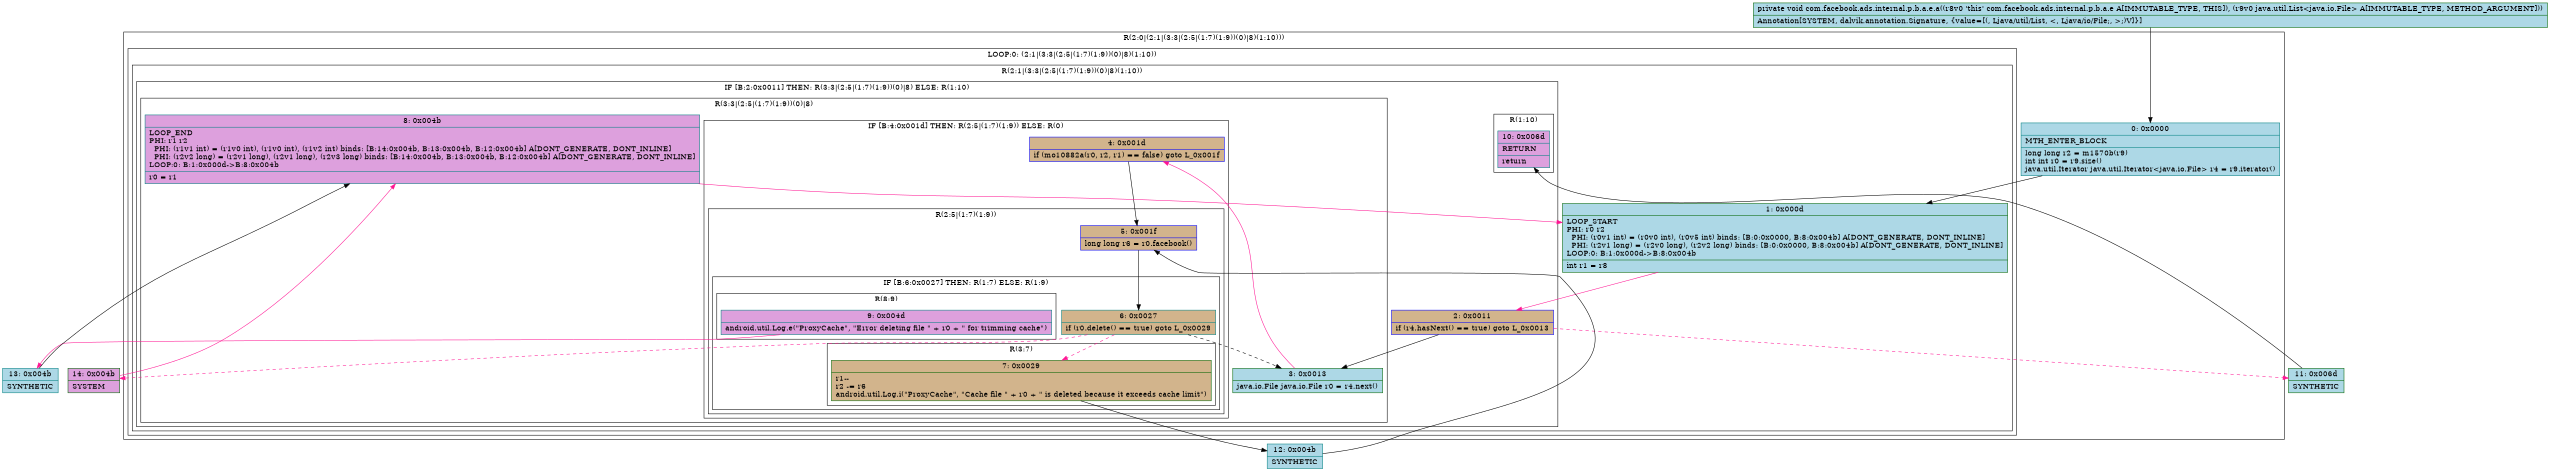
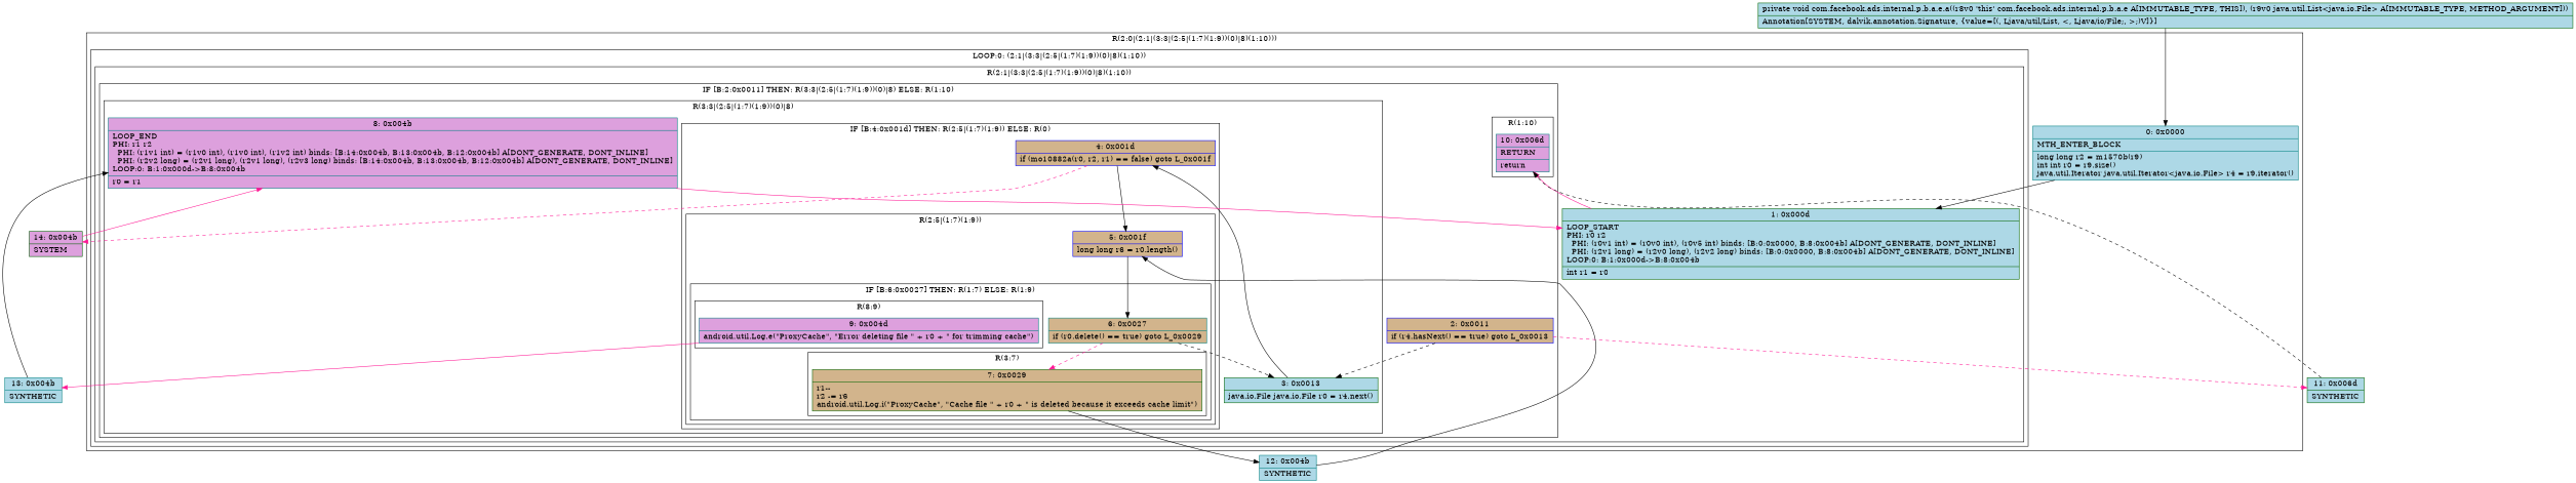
  digraph {
    node [color=teal fillcolor=lightblue shape=record style=filled]
    edge [color=black]
    n1 [color=darkgreen fillcolor=tan label="{7\:\ 0x0029|r1\-\-\lr2 \-= r6\landroid.util.Log.i(\"ProxyCache\", \"Cache file \" + r0 + \" is deleted because it exceeds cache limit\")\l}"]
    n2 [fillcolor=plum label="{9\:\ 0x004d|android.util.Log.e(\"ProxyCache\", \"Error deleting file \" + r0 + \" for trimming cache\")\l}"]
    n3 [fillcolor=tan label="{6\:\ 0x0027|if (r0.delete() == true) goto L_0x0029\l}"]
-   n4 [color=blue fillcolor=tan label="{5\:\ 0x001f|long long r6 = r0.facebook()\l}"]
+   n4 [color=blue fillcolor=tan label="{5\:\ 0x001f|long long r6 = r0.length()\l}"]
    n5 [color=blue fillcolor=tan label="{4\:\ 0x001d|if (mo10882a(r0, r2, r1) == false) goto L_0x001f\l}"]
    n6 [color=darkgreen label="{3\:\ 0x0013|java.io.File java.io.File r0 = r4.next()\l}"]
    n7 [fillcolor=plum label="{8\:\ 0x004b|LOOP_END\lPHI: r1 r2 \l  PHI: (r1v1 int) = (r1v0 int), (r1v0 int), (r1v2 int) binds: [B:14:0x004b, B:13:0x004b, B:12:0x004b] A[DONT_GENERATE, DONT_INLINE]\l  PHI: (r2v2 long) = (r2v1 long), (r2v1 long), (r2v3 long) binds: [B:14:0x004b, B:13:0x004b, B:12:0x004b] A[DONT_GENERATE, DONT_INLINE]\lLOOP:0: B:1:0x000d\-\>B:8:0x004b\l|r0 = r1\l}"]
    n8 [fillcolor=plum label="{10\:\ 0x006d|RETURN\l|return\l}"]
    n9 [color=blue fillcolor=tan label="{2\:\ 0x0011|if (r4.hasNext() == true) goto L_0x0013\l}"]
-   n10 [color=darkgreen label="{1\:\ 0x000d|LOOP_START\lPHI: r0 r2 \l  PHI: (r0v1 int) = (r0v0 int), (r0v5 int) binds: [B:0:0x0000, B:8:0x004b] A[DONT_GENERATE, DONT_INLINE]\l  PHI: (r2v1 long) = (r2v0 long), (r2v2 long) binds: [B:0:0x0000, B:8:0x004b] A[DONT_GENERATE, DONT_INLINE]\lLOOP:0: B:1:0x000d\-\>B:8:0x004b\l|int r1 = r8\l}"]
+   n10 [color=darkgreen label="{1\:\ 0x000d|LOOP_START\lPHI: r0 r2 \l  PHI: (r0v1 int) = (r0v0 int), (r0v5 int) binds: [B:0:0x0000, B:8:0x004b] A[DONT_GENERATE, DONT_INLINE]\l  PHI: (r2v1 long) = (r2v0 long), (r2v2 long) binds: [B:0:0x0000, B:8:0x004b] A[DONT_GENERATE, DONT_INLINE]\lLOOP:0: B:1:0x000d\-\>B:8:0x004b\l|int r1 = r0\l}"]
    n11 [label="{0\:\ 0x0000|MTH_ENTER_BLOCK\l|long long r2 = m1570b(r9)\lint int r0 = r9.size()\ljava.util.Iterator java.util.Iterator\<java.io.File\> r4 = r9.iterator()\l}"]
    n12 [label="{12\:\ 0x004b|SYNTHETIC\l}"]
    n13 [label="{13\:\ 0x004b|SYNTHETIC\l}"]
    n14 [color=darkgreen fillcolor=plum label="{14\:\ 0x004b|SYSTEM\l}"]
    n15 [color=darkgreen label="{11\:\ 0x006d|SYNTHETIC\l}"]
    n16 [color=darkgreen label="{private void com.facebook.ads.internal.p.b.a.e.a((r8v0 'this' com.facebook.ads.internal.p.b.a.e A[IMMUTABLE_TYPE, THIS]), (r9v0 java.util.List\<java.io.File\> A[IMMUTABLE_TYPE, METHOD_ARGUMENT]))  | Annotation[SYSTEM, dalvik.annotation.Signature, \{value=[(, Ljava\/util\/List, \<, Ljava\/io\/File;, \>;)V]\}]\l}"]
    subgraph cluster_1 {
      label="R(2:0|(2:1|(3:3|(2:5|(1:7)(1:9))(0)|8)(1:10)))"
      n11
      subgraph cluster_2 {
        label="LOOP:0: (2:1|(3:3|(2:5|(1:7)(1:9))(0)|8)(1:10))"
        subgraph cluster_3 {
          label="R(2:1|(3:3|(2:5|(1:7)(1:9))(0)|8)(1:10))"
          n10
          subgraph cluster_4 {
            label="IF [B:2:0x0011] THEN: R(3:3|(2:5|(1:7)(1:9))(0)|8) ELSE: R(1:10)"
            n9
            subgraph cluster_5 {
              label="R(3:3|(2:5|(1:7)(1:9))(0)|8)"
              n6
              n7
              subgraph cluster_6 {
                label="IF [B:4:0x001d] THEN: R(2:5|(1:7)(1:9)) ELSE: R(0)"
                n5
                subgraph cluster_7 {
                  label="R(2:5|(1:7)(1:9))"
                  n4
                  subgraph cluster_8 {
                    label="IF [B:6:0x0027] THEN: R(1:7) ELSE: R(1:9)"
                    n3
                    subgraph cluster_9 {
                      label="R(3:7)"
                      n1
                    }
                    subgraph cluster_10 {
                      label="R(8:9)"
                      n2
                    }
                  }
                }
                subgraph cluster_11 {
                  label="R(0)"
                }
              }
            }
            subgraph cluster_12 {
              label="R(1:10)"
              n8
            }
          }
        }
      }
    }
    n1 -> n12
    n2 -> n13 [color=deeppink]
    n3 -> n1 [color=deeppink style=dashed]
    n3 -> n6 [style=dashed]
    n4 -> n3
    n5 -> n4
-   n3 -> n14 [color=deeppink style=dashed]
-   n6 -> n5 [color=deeppink]
+   n5 -> n14 [color=deeppink style=dashed]
+   n6 -> n5
    n7 -> n10 [color=deeppink]
-   n9 -> n6
+   n9 -> n6 [style=dashed]
    n9 -> n15 [color=deeppink style=dashed]
-   n10 -> n9 [color=deeppink]
+   n10 -> n8 [color=deeppink]
    n11 -> n10
    n12 -> n4
    n13 -> n7
    n14 -> n7 [color=deeppink]
-   n15 -> n8
+   n15 -> n8 [style=dashed]
    n16 -> n11
  }
